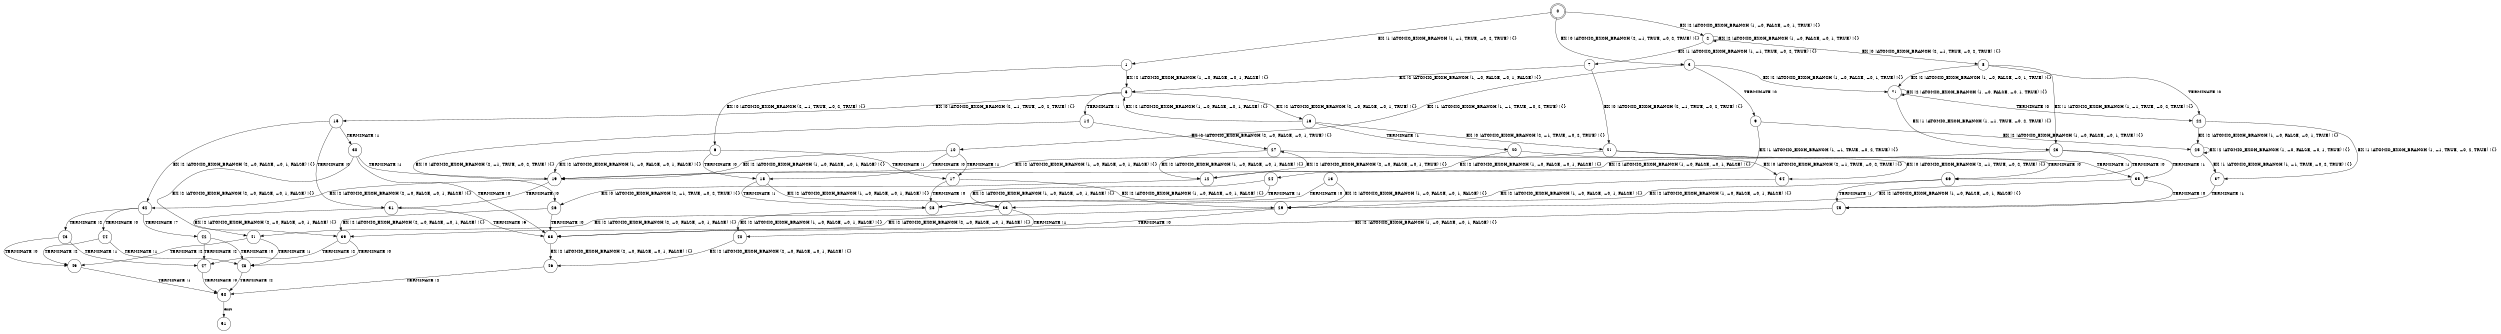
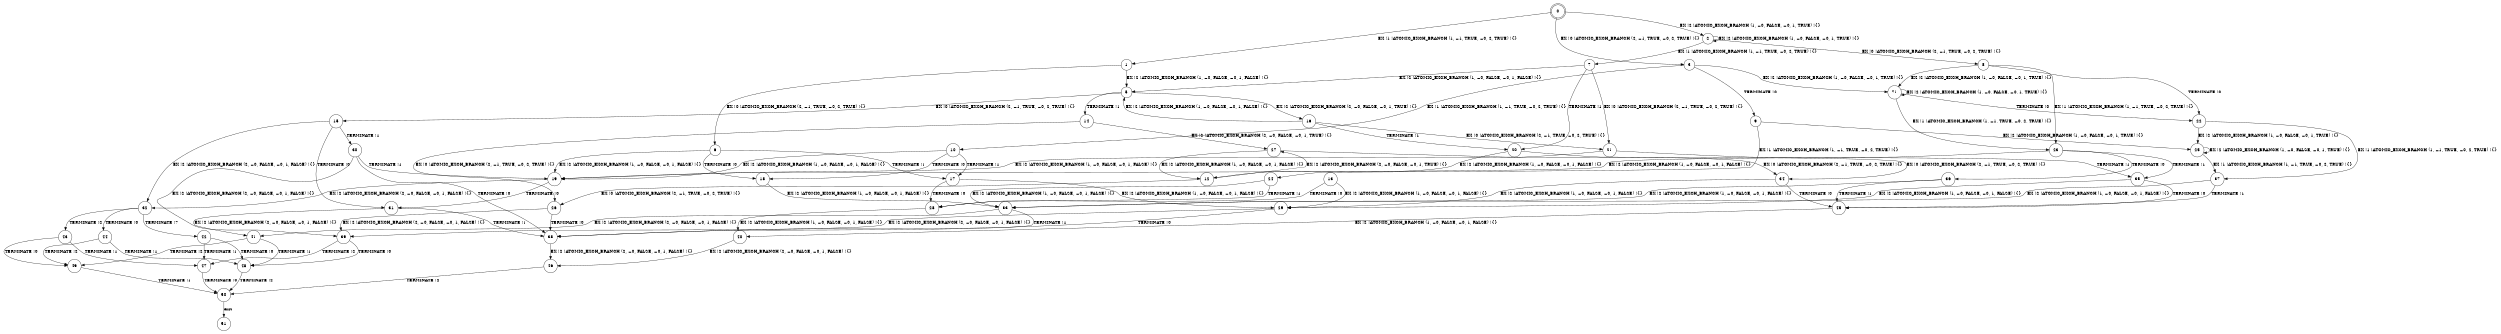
  digraph {
    node [shape=circle]
    0 [peripheries=2]
    1
    2
    3
    5
    6
    7
    8
    9
    10
    n11 [label=71]
    14
    15
    16
    17
    18
    19
    20
    21
    22
    23
    24
    25
    12
    26
    27
    13
    28
    29
    30
    31
    32
    33
    34
    35
    36
    37
    38
    39
    40
    41
    42
    43
    44
    45
    46
    47
    48
    49
    50
    51
    0 -> 1 [label="EX !1 !ATOMIC_EXCH_BRANCH (1, +1, TRUE, +0, 2, TRUE) !{}"]
    0 -> 2 [label="EX !2 !ATOMIC_EXCH_BRANCH (1, +0, FALSE, +0, 1, TRUE) !{}"]
    0 -> 3 [label="EX !0 !ATOMIC_EXCH_BRANCH (2, +1, TRUE, +0, 2, TRUE) !{}"]
    1 -> 5 [label="EX !2 !ATOMIC_EXCH_BRANCH (1, +0, FALSE, +0, 1, FALSE) !{}"]
    1 -> 6 [label="EX !0 !ATOMIC_EXCH_BRANCH (2, +1, TRUE, +0, 2, TRUE) !{}"]
    2 -> 2 [label="EX !2 !ATOMIC_EXCH_BRANCH (1, +0, FALSE, +0, 1, TRUE) !{}"]
    2 -> 7 [label="EX !1 !ATOMIC_EXCH_BRANCH (1, +1, TRUE, +0, 2, TRUE) !{}"]
    2 -> 8 [label="EX !0 !ATOMIC_EXCH_BRANCH (2, +1, TRUE, +0, 2, TRUE) !{}"]
    3 -> 9 [label="TERMINATE !0"]
    3 -> 10 [label="EX !1 !ATOMIC_EXCH_BRANCH (1, +1, TRUE, +0, 2, TRUE) !{}"]
    3 -> n11 [label="EX !2 !ATOMIC_EXCH_BRANCH (1, +0, FALSE, +0, 1, TRUE) !{}"]
    5 -> 14 [label="TERMINATE !1"]
    5 -> 15 [label="EX !0 !ATOMIC_EXCH_BRANCH (2, +1, TRUE, +0, 2, TRUE) !{}"]
    5 -> 16 [label="EX !2 !ATOMIC_EXCH_BRANCH (2, +0, FALSE, +0, 1, TRUE) !{}"]
    6 -> 17 [label="TERMINATE !1"]
    6 -> 18 [label="TERMINATE !0"]
    6 -> 19 [label="EX !2 !ATOMIC_EXCH_BRANCH (1, +0, FALSE, +0, 1, FALSE) !{}"]
    7 -> 5 [label="EX !2 !ATOMIC_EXCH_BRANCH (1, +0, FALSE, +0, 1, FALSE) !{}"]
+   7 -> 20 [label="TERMINATE !1"]
    7 -> 21 [label="EX !0 !ATOMIC_EXCH_BRANCH (2, +1, TRUE, +0, 2, TRUE) !{}"]
    8 -> n11 [label="EX !2 !ATOMIC_EXCH_BRANCH (1, +0, FALSE, +0, 1, TRUE) !{}"]
    8 -> 22 [label="TERMINATE !0"]
    8 -> 23 [label="EX !1 !ATOMIC_EXCH_BRANCH (1, +1, TRUE, +0, 2, TRUE) !{}"]
    9 -> 24 [label="EX !1 !ATOMIC_EXCH_BRANCH (1, +1, TRUE, +0, 2, TRUE) !{}"]
    9 -> 25 [label="EX !2 !ATOMIC_EXCH_BRANCH (1, +0, FALSE, +0, 1, TRUE) !{}"]
    10 -> 17 [label="TERMINATE !1"]
    10 -> 18 [label="TERMINATE !0"]
    10 -> 19 [label="EX !2 !ATOMIC_EXCH_BRANCH (1, +0, FALSE, +0, 1, FALSE) !{}"]
    n11 -> n11 [label="EX !2 !ATOMIC_EXCH_BRANCH (1, +0, FALSE, +0, 1, TRUE) !{}"]
    n11 -> 22 [label="TERMINATE !0"]
    n11 -> 23 [label="EX !1 !ATOMIC_EXCH_BRANCH (1, +1, TRUE, +0, 2, TRUE) !{}"]
    14 -> 26 [label="EX !0 !ATOMIC_EXCH_BRANCH (2, +1, TRUE, +0, 2, TRUE) !{}"]
    14 -> 27 [label="EX !2 !ATOMIC_EXCH_BRANCH (2, +0, FALSE, +0, 1, TRUE) !{}"]
    15 -> 30 [label="TERMINATE !1"]
    15 -> 31 [label="TERMINATE !0"]
    15 -> 32 [label="EX !2 !ATOMIC_EXCH_BRANCH (2, +0, FALSE, +0, 1, FALSE) !{}"]
    16 -> 5 [label="EX !2 !ATOMIC_EXCH_BRANCH (1, +0, FALSE, +0, 1, FALSE) !{}"]
    16 -> 20 [label="TERMINATE !1"]
    16 -> 21 [label="EX !0 !ATOMIC_EXCH_BRANCH (2, +1, TRUE, +0, 2, TRUE) !{}"]
    17 -> 28 [label="TERMINATE !0"]
    17 -> 29 [label="EX !2 !ATOMIC_EXCH_BRANCH (1, +0, FALSE, +0, 1, FALSE) !{}"]
-   18 -> 28 [label="TERMINATE !1"]
    18 -> 33 [label="EX !2 !ATOMIC_EXCH_BRANCH (1, +0, FALSE, +0, 1, FALSE) !{}"]
    19 -> 31 [label="TERMINATE !0"]
    19 -> 32 [label="EX !2 !ATOMIC_EXCH_BRANCH (2, +0, FALSE, +0, 1, FALSE) !{}"]
    20 -> 12 [label="EX !2 !ATOMIC_EXCH_BRANCH (1, +0, FALSE, +0, 1, FALSE) !{}"]
    20 -> 34 [label="EX !0 !ATOMIC_EXCH_BRANCH (2, +1, TRUE, +0, 2, TRUE) !{}"]
    21 -> 19 [label="EX !2 !ATOMIC_EXCH_BRANCH (1, +0, FALSE, +0, 1, FALSE) !{}"]
    21 -> 35 [label="TERMINATE !1"]
-   21 -> 36 [label="TERMINATE !0"]
    22 -> 25 [label="EX !2 !ATOMIC_EXCH_BRANCH (1, +0, FALSE, +0, 1, TRUE) !{}"]
    22 -> 37 [label="EX !1 !ATOMIC_EXCH_BRANCH (1, +1, TRUE, +0, 2, TRUE) !{}"]
    23 -> 19 [label="EX !2 !ATOMIC_EXCH_BRANCH (1, +0, FALSE, +0, 1, FALSE) !{}"]
    23 -> 35 [label="TERMINATE !1"]
    23 -> 36 [label="TERMINATE !0"]
    24 -> 28 [label="TERMINATE !1"]
    24 -> 33 [label="EX !2 !ATOMIC_EXCH_BRANCH (1, +0, FALSE, +0, 1, FALSE) !{}"]
    25 -> 25 [label="EX !2 !ATOMIC_EXCH_BRANCH (1, +0, FALSE, +0, 1, TRUE) !{}"]
    25 -> 37 [label="EX !1 !ATOMIC_EXCH_BRANCH (1, +1, TRUE, +0, 2, TRUE) !{}"]
    12 -> 26 [label="EX !0 !ATOMIC_EXCH_BRANCH (2, +1, TRUE, +0, 2, TRUE) !{}"]
    12 -> 27 [label="EX !2 !ATOMIC_EXCH_BRANCH (2, +0, FALSE, +0, 1, TRUE) !{}"]
    26 -> 38 [label="TERMINATE !0"]
    26 -> 39 [label="EX !2 !ATOMIC_EXCH_BRANCH (2, +0, FALSE, +0, 1, FALSE) !{}"]
    27 -> 12 [label="EX !2 !ATOMIC_EXCH_BRANCH (1, +0, FALSE, +0, 1, FALSE) !{}"]
    27 -> 34 [label="EX !0 !ATOMIC_EXCH_BRANCH (2, +1, TRUE, +0, 2, TRUE) !{}"]
    13 -> 28 [label="TERMINATE !0"]
    13 -> 29 [label="EX !2 !ATOMIC_EXCH_BRANCH (1, +0, FALSE, +0, 1, FALSE) !{}"]
    28 -> 40 [label="EX !2 !ATOMIC_EXCH_BRANCH (1, +0, FALSE, +0, 1, FALSE) !{}"]
    29 -> 38 [label="TERMINATE !0"]
    29 -> 39 [label="EX !2 !ATOMIC_EXCH_BRANCH (2, +0, FALSE, +0, 1, FALSE) !{}"]
    30 -> 19 [label="TERMINATE !1"]
    30 -> 38 [label="TERMINATE !0"]
    30 -> 39 [label="EX !2 !ATOMIC_EXCH_BRANCH (2, +0, FALSE, +0, 1, FALSE) !{}"]
-   31 -> 38 [label="TERMINATE !6"]
+   31 -> 38 [label="TERMINATE !1"]
    31 -> 41 [label="EX !2 !ATOMIC_EXCH_BRANCH (2, +0, FALSE, +0, 1, FALSE) !{}"]
    32 -> 42 [label="TERMINATE !7"]
    32 -> 43 [label="TERMINATE !2"]
    32 -> 44 [label="TERMINATE !0"]
    33 -> 38 [label="TERMINATE !1"]
    33 -> 41 [label="EX !2 !ATOMIC_EXCH_BRANCH (2, +0, FALSE, +0, 1, FALSE) !{}"]
    34 -> 29 [label="EX !2 !ATOMIC_EXCH_BRANCH (1, +0, FALSE, +0, 1, FALSE) !{}"]
+   34 -> 45 [label="TERMINATE !0"]
    35 -> 29 [label="EX !2 !ATOMIC_EXCH_BRANCH (1, +0, FALSE, +0, 1, FALSE) !{}"]
    35 -> 45 [label="TERMINATE !0"]
    36 -> 33 [label="EX !2 !ATOMIC_EXCH_BRANCH (1, +0, FALSE, +0, 1, FALSE) !{}"]
    36 -> 45 [label="TERMINATE !1"]
+   37 -> 33 [label="EX !2 !ATOMIC_EXCH_BRANCH (1, +0, FALSE, +0, 1, FALSE) !{}"]
    37 -> 45 [label="TERMINATE !1"]
    38 -> 46 [label="EX !2 !ATOMIC_EXCH_BRANCH (2, +0, FALSE, +0, 1, FALSE) !{}"]
    39 -> 47 [label="TERMINATE !2"]
    39 -> 48 [label="TERMINATE !0"]
    40 -> 46 [label="EX !2 !ATOMIC_EXCH_BRANCH (2, +0, FALSE, +0, 1, FALSE) !{}"]
    41 -> 48 [label="TERMINATE !1"]
    41 -> 49 [label="TERMINATE !2"]
-   42 -> 47 [label="TERMINATE !2"]
+   42 -> 47 [label="TERMINATE !1"]
    42 -> 48 [label="TERMINATE !0"]
    43 -> 47 [label="TERMINATE !1"]
    43 -> 49 [label="TERMINATE !0"]
    44 -> 48 [label="TERMINATE !1"]
    44 -> 49 [label="TERMINATE !2"]
    45 -> 40 [label="EX !2 !ATOMIC_EXCH_BRANCH (1, +0, FALSE, +0, 1, FALSE) !{}"]
    46 -> 50 [label="TERMINATE !2"]
    47 -> 50 [label="TERMINATE !0"]
    48 -> 50 [label="TERMINATE !2"]
    49 -> 50 [label="TERMINATE !1"]
    50 -> 51 [label=exit]
  }
